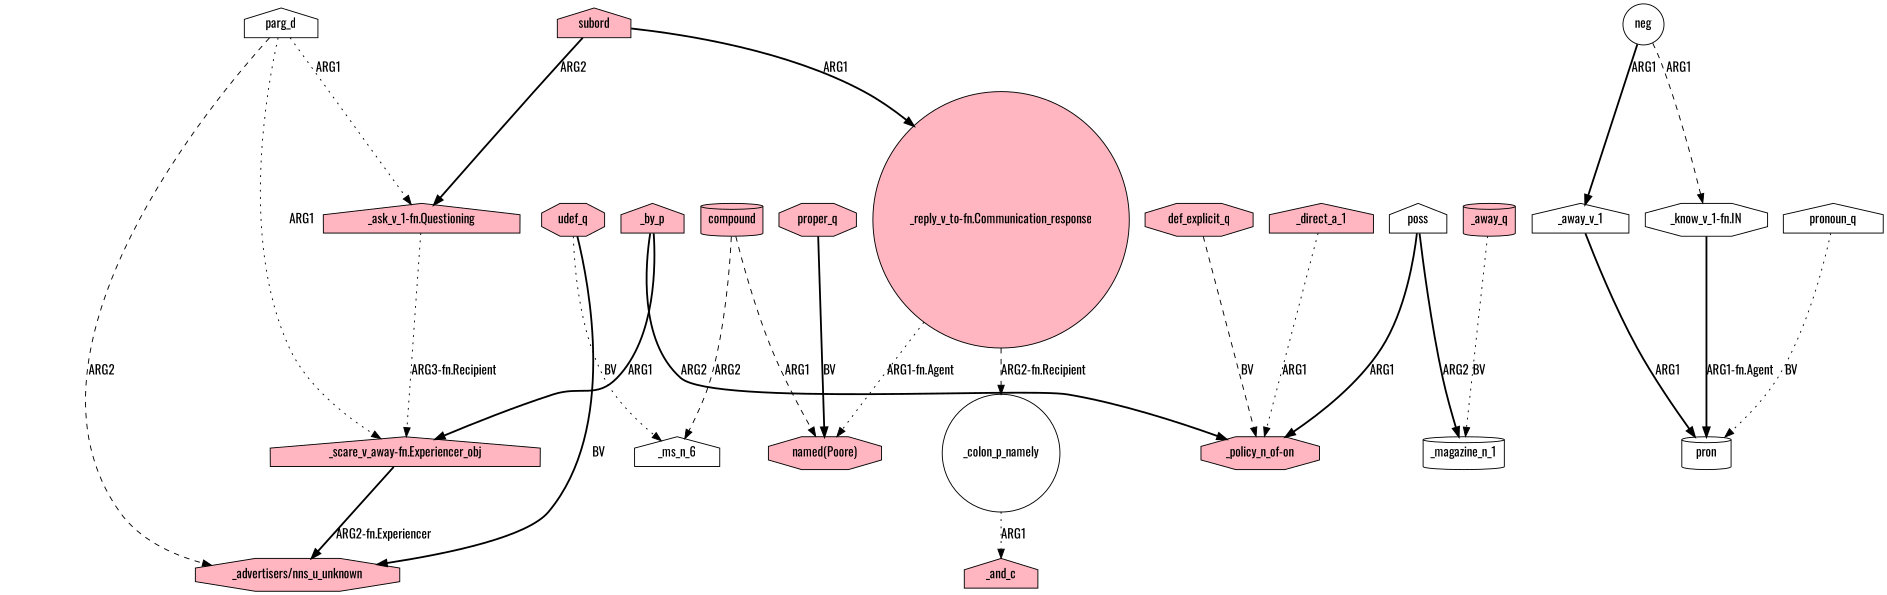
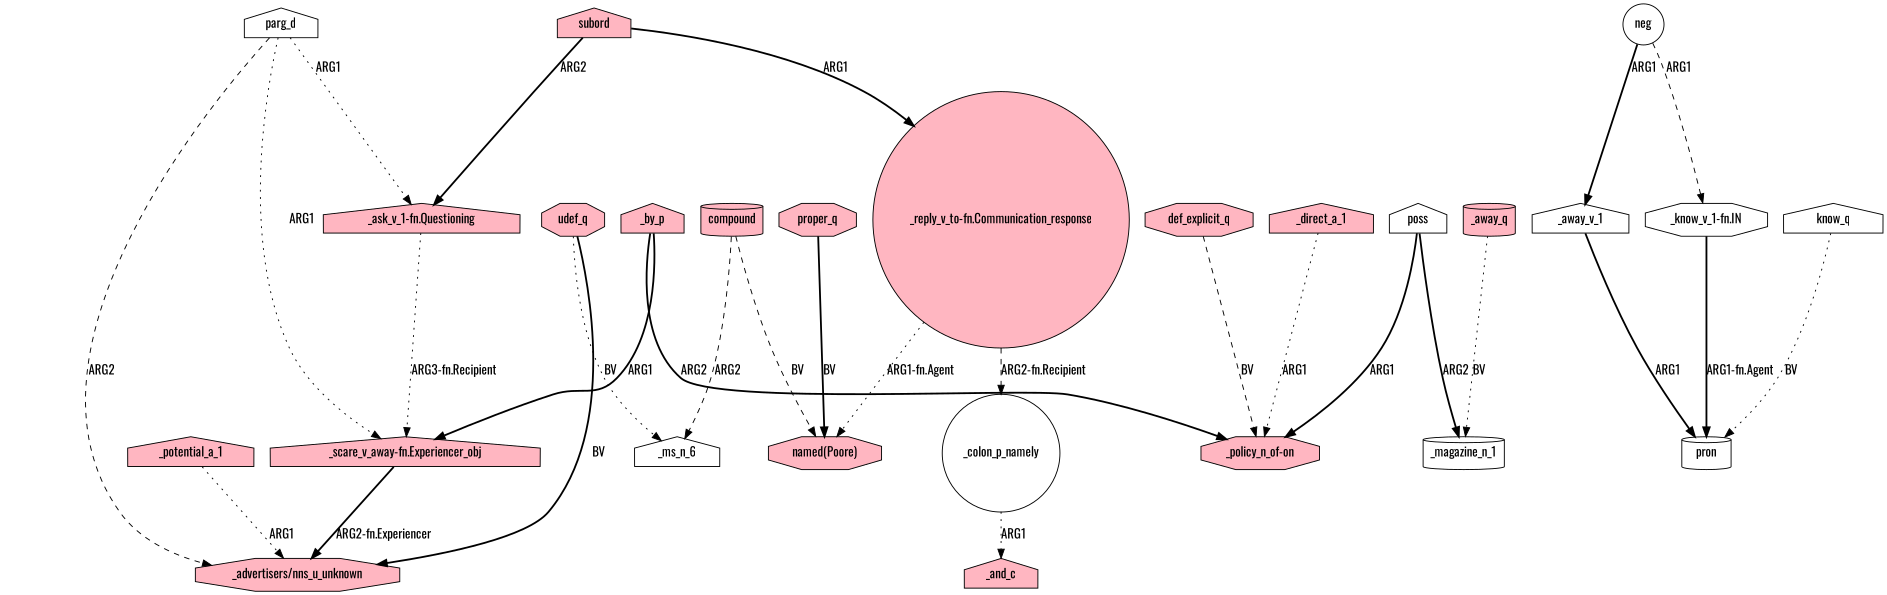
  digraph {
    fontname=Oswald
    node [fillcolor=lightpink fontname=Oswald shape=house style=filled]
    edge [fontname=Oswald style=bold]
    _by_p
    "_scare_v_away-fn.Experiencer_obj"
    "_policy_n_of-on" [shape=octagon]
    "_advertisers/nns_u_unknown" [shape=octagon]
    poss [fillcolor=white]
    _magazine_n_1 [fillcolor=white shape=cylinder]
    n7 [fillcolor=white label=_away_v_1]
    pron [fillcolor=white shape=cylinder]
    "_reply_v_to-fn.Communication_response" [shape=circle]
    _colon_p_namely [fillcolor=white shape=circle]
    "named(Poore)" [shape=octagon]
    _and_c
    parg_d [fillcolor=white]
    "_ask_v_1-fn.Questioning"
    n15 [label=_away_q shape=cylinder]
    proper_q [shape=octagon]
    "_know_v_1-fn.IN" [fillcolor=white shape=octagon]
    compound [shape=cylinder]
    n19 [fillcolor=white label=_ms_n_6]
    def_explicit_q [shape=octagon]
-   pronoun_q [fillcolor=white]
+   pronoun_q [fillcolor=white label=know_q]
    neg [fillcolor=white shape=circle]
    udef_q [shape=octagon]
    subord
    _direct_a_1
+   _potential_a_1
    _by_p -> "_scare_v_away-fn.Experiencer_obj" [label=ARG1]
    _by_p -> "_policy_n_of-on" [label=ARG2]
    "_scare_v_away-fn.Experiencer_obj" -> "_advertisers/nns_u_unknown" [label="ARG2-fn.Experiencer"]
    poss -> "_policy_n_of-on" [label=ARG1]
    poss -> _magazine_n_1 [label=ARG2]
    n7 -> pron [label=ARG1]
    "_reply_v_to-fn.Communication_response" -> _colon_p_namely [label="ARG2-fn.Recipient" style=dashed]
    "_reply_v_to-fn.Communication_response" -> "named(Poore)" [label="ARG1-fn.Agent" style=dotted]
    _colon_p_namely -> _and_c [label=ARG1 style=dotted]
    parg_d -> "_scare_v_away-fn.Experiencer_obj" [label=ARG1 style=dotted]
    parg_d -> "_advertisers/nns_u_unknown" [label=ARG2 style=dashed]
    parg_d -> "_ask_v_1-fn.Questioning" [label=ARG1 style=dotted]
    "_ask_v_1-fn.Questioning" -> "_scare_v_away-fn.Experiencer_obj" [label="ARG3-fn.Recipient" style=dotted]
    n15 -> _magazine_n_1 [label=BV style=dotted]
    proper_q -> "named(Poore)" [label=BV]
    "_know_v_1-fn.IN" -> pron [label="ARG1-fn.Agent"]
-   compound -> "named(Poore)" [label=ARG1 style=dashed]
+   compound -> "named(Poore)" [label=BV style=dashed]
    compound -> n19 [label=ARG2 style=dashed]
    def_explicit_q -> "_policy_n_of-on" [label=BV style=dashed]
    pronoun_q -> pron [label=BV style=dotted]
    neg -> n7 [label=ARG1]
    neg -> "_know_v_1-fn.IN" [label=ARG1 style=dashed]
    udef_q -> "_advertisers/nns_u_unknown" [label=BV]
    udef_q -> n19 [label=BV style=dotted]
    subord -> "_reply_v_to-fn.Communication_response" [label=ARG1]
    subord -> "_ask_v_1-fn.Questioning" [label=ARG2]
    _direct_a_1 -> "_policy_n_of-on" [label=ARG1 style=dotted]
+   _potential_a_1 -> "_advertisers/nns_u_unknown" [label=ARG1 style=dotted]
  }
